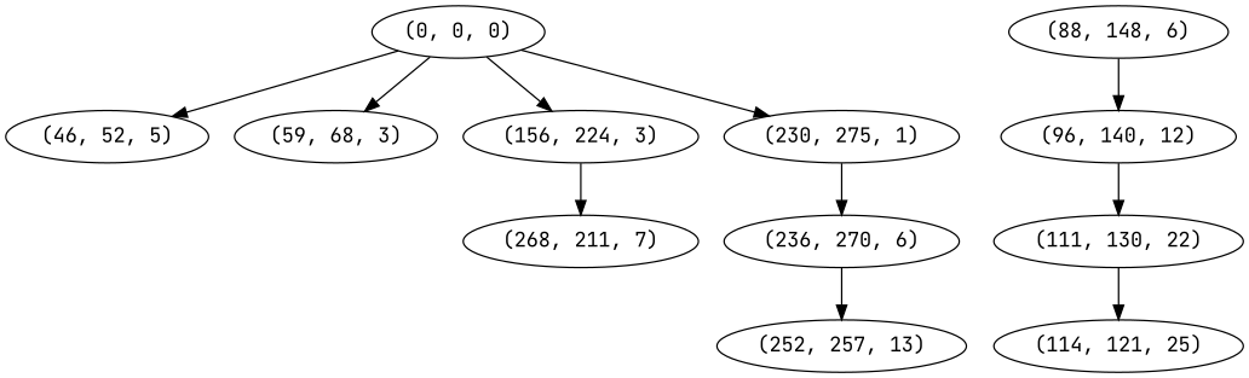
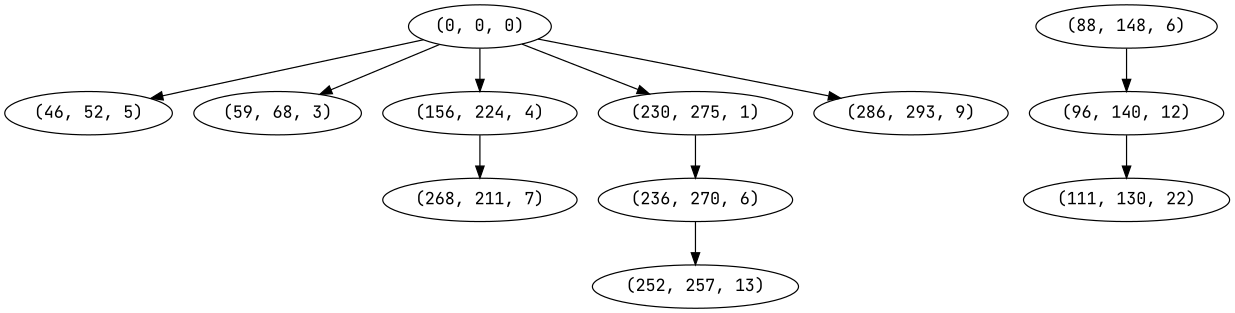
  digraph {
    fontname="JetBrains Mono"
    node [fontname="JetBrains Mono"]
    edge [fontname="JetBrains Mono"]
    "(0, 0, 0)"
    "(46, 52, 5)"
    "(59, 68, 3)"
-   "(156, 224, 3)"
+   "(156, 224, 3)" [label="(156, 224, 4)"]
    "(230, 275, 1)"
+   "(286, 293, 9)"
    "(88, 148, 6)"
    "(96, 140, 12)"
    n9 [label="(268, 211, 7)"]
    "(236, 270, 6)"
    "(111, 130, 22)"
-   "(114, 121, 25)"
    "(252, 257, 13)"
    "(0, 0, 0)" -> "(46, 52, 5)"
    "(0, 0, 0)" -> "(59, 68, 3)"
    "(0, 0, 0)" -> "(156, 224, 3)"
    "(0, 0, 0)" -> "(230, 275, 1)"
+   "(0, 0, 0)" -> "(286, 293, 9)"
    "(156, 224, 3)" -> n9
    "(230, 275, 1)" -> "(236, 270, 6)"
    "(88, 148, 6)" -> "(96, 140, 12)"
    "(96, 140, 12)" -> "(111, 130, 22)"
    "(236, 270, 6)" -> "(252, 257, 13)"
-   "(111, 130, 22)" -> "(114, 121, 25)"
  }
